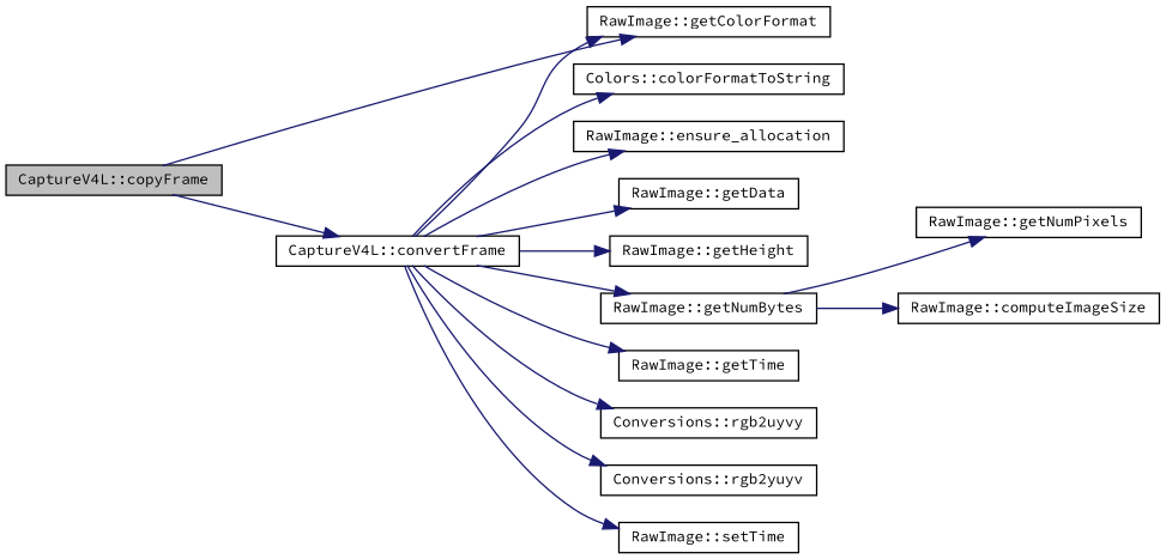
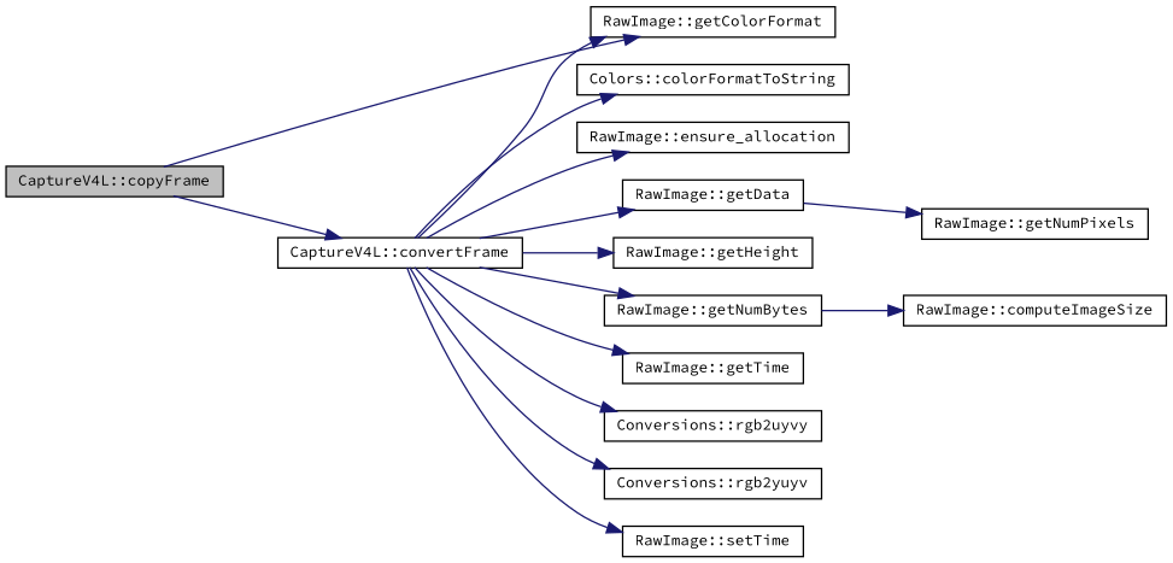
  digraph {
    fontname="Source Code Pro"
    rankdir=LR
    node [color=black fillcolor=white fontname="Source Code Pro" fontsize=10 shape=record style=filled]
    edge [color=midnightblue fontname="Source Code Pro" fontsize=10 labelfontname=Helvetica labelfontsize=10 style=solid]
    n1 [fillcolor=grey75 fontcolor=black height=0.2 label="CaptureV4L::copyFrame" width=0.4]
    n2 [height=0.2 label="CaptureV4L::convertFrame" width=0.4]
    n3 [height=0.2 label="RawImage::getColorFormat" width=0.4]
    n4 [height=0.2 label="Colors::colorFormatToString" width=0.4]
    n5 [height=0.2 label="RawImage::ensure_allocation" width=0.4]
    n6 [height=0.2 label="RawImage::getData" width=0.4]
    n7 [height=0.2 label="RawImage::getHeight" width=0.4]
    n8 [height=0.2 label="RawImage::getNumBytes" width=0.4]
    n9 [height=0.2 label="RawImage::getTime" width=0.4]
    n10 [height=0.2 label="Conversions::rgb2uyvy" width=0.4]
    n11 [height=0.2 label="Conversions::rgb2yuyv" width=0.4]
    n12 [height=0.2 label="RawImage::setTime" width=0.4]
    n13 [height=0.2 label="RawImage::computeImageSize" width=0.4]
    n14 [height=0.2 label="RawImage::getNumPixels" width=0.4]
    n1 -> n2
    n1 -> n3
    n2 -> n3
    n2 -> n4
    n2 -> n5
    n2 -> n6
    n2 -> n7
    n2 -> n8
    n2 -> n9
    n2 -> n10
    n2 -> n11
    n2 -> n12
    n8 -> n13
-   n8 -> n14
+   n6 -> n14
  }
